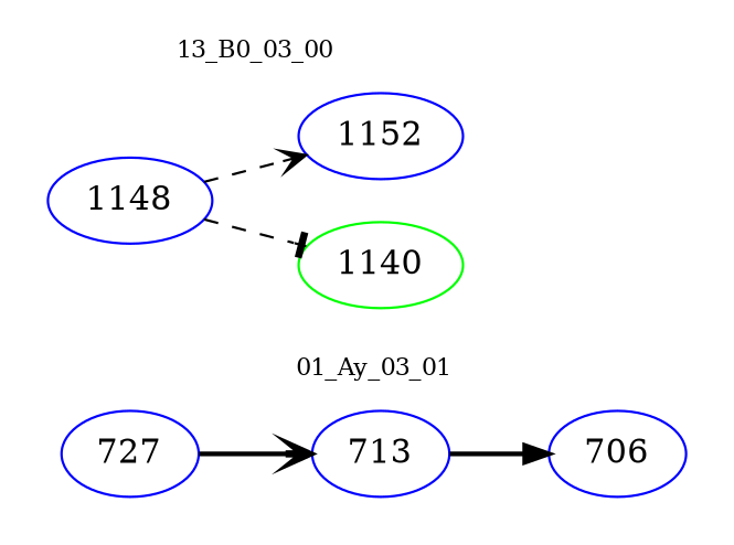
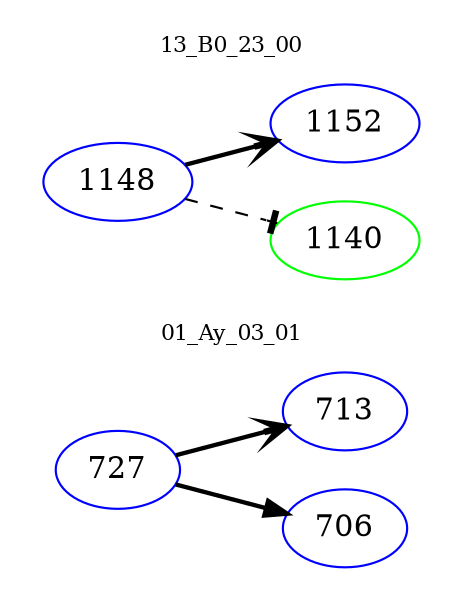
  digraph {
    rankdir=LR
    node [color=blue]
    edge [arrowhead=vee color=black style=bold]
    n1 [label=727]
    n2 [label=706]
    n3 [label=713]
    n4 [label=1148]
    n5 [color=green label=1140]
    n6 [label=1152]
    subgraph cluster_1 {
      color=white
      fontsize=10
      label="01_Ay_03_01"
      n1
      n2
      n3
    }
    subgraph cluster_2 {
      color=white
      fontsize=10
-     label="13_B0_03_00"
+     label="13_B0_23_00"
      n4
      n5
      n6
    }
-   n3 -> n2 [arrowhead=normal]
+   n1 -> n2 [arrowhead=normal]
    n1 -> n3
    n4 -> n5 [arrowhead=tee style=dashed]
-   n4 -> n6 [style=dashed]
+   n4 -> n6
  }
